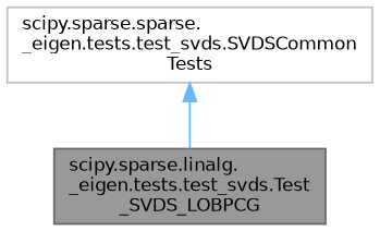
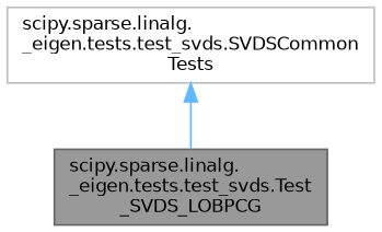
  digraph {
    node [fontname=Helvetica fontsize=10 shape=box style=filled]
    n1 [color=gray40 fillcolor=grey60 fontcolor=black height=0.2 label="scipy.sparse.linalg.\l_eigen.tests.test_svds.Test\l_SVDS_LOBPCG" width=0.4]
-   n2 [color=grey75 fillcolor=white height=0.2 label="scipy.sparse.sparse.\l_eigen.tests.test_svds.SVDSCommon\lTests" width=0.4]
+   n2 [color=grey75 fillcolor=white height=0.2 label="scipy.sparse.linalg.\l_eigen.tests.test_svds.SVDSCommon\lTests" width=0.4]
    n2 -> n1 [color=steelblue1 dir=back fontname=Helvetica fontsize=10 labelfontname=Helvetica labelfontsize=10 style=solid]
  }
